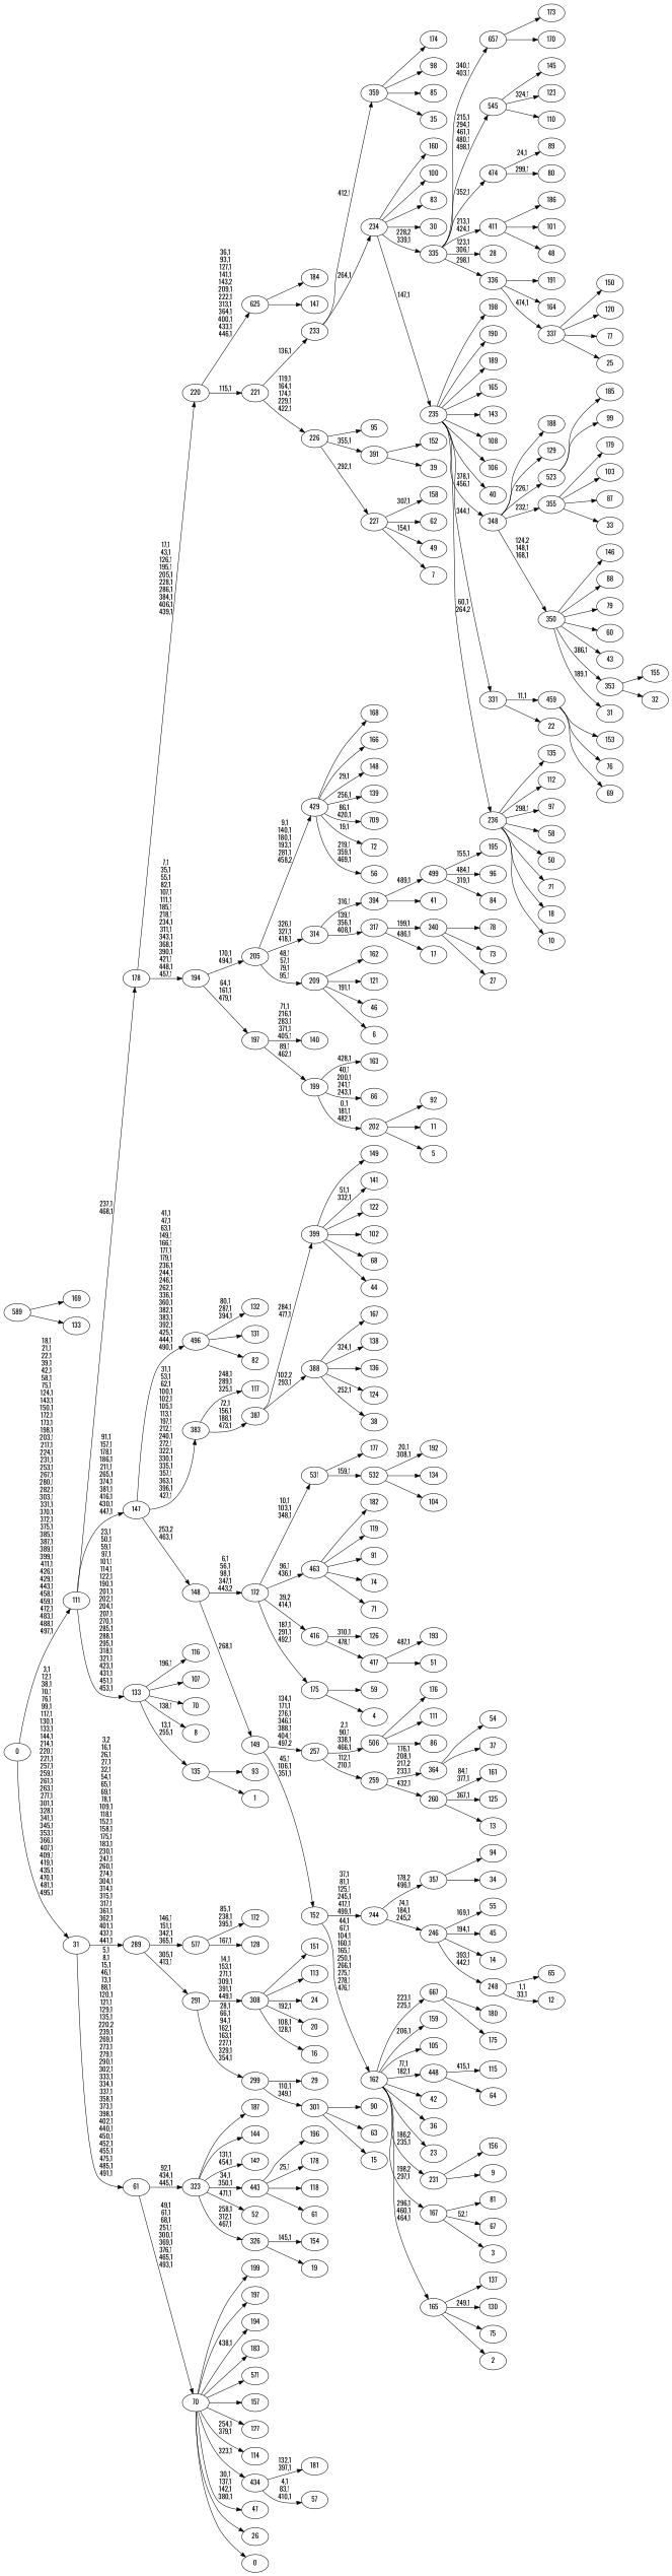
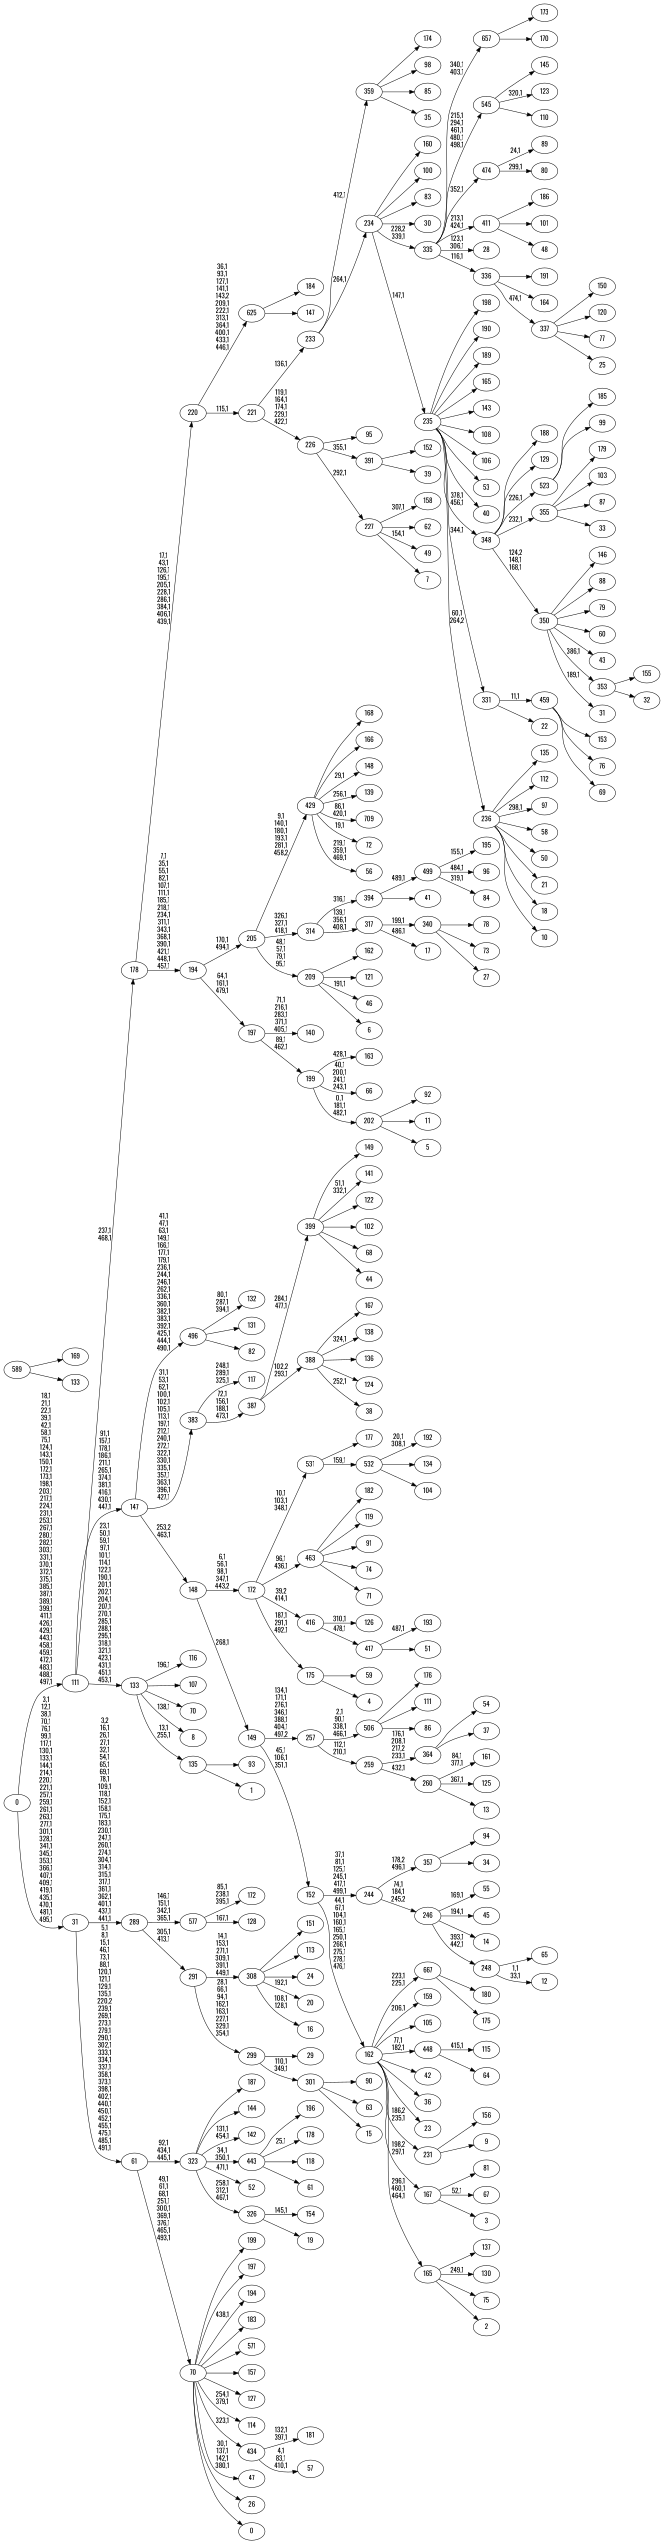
  digraph {
    fontname=Oswald
    rankdir=LR
    node [fontname=Oswald]
    edge [fontname=Oswald]
    n1 [label=199]
    n2 [label=198]
    n3 [label=197]
    n4 [label=196]
    n5 [label=195]
    n6 [label=194]
    n7 [label=193]
    n8 [label=192]
    n9 [label=191]
    n10 [label=190]
    n11 [label=189]
    n12 [label=188]
    n13 [label=187]
    n14 [label=186]
    n15 [label=185]
    n16 [label=184]
    n17 [label=183]
    n18 [label=182]
    n19 [label=181]
    n20 [label=180]
    n21 [label=179]
    n22 [label=178]
    n23 [label=177]
    n24 [label=176]
    n25 [label=175]
    667
    n27 [label=174]
    n28 [label=173]
    n29 [label=172]
    n30 [label=571]
    n31 [label=170]
    657
    n33 [label=169]
    n34 [label=168]
    n35 [label=167]
    n36 [label=166]
    n37 [label=165]
    n38 [label=164]
    n39 [label=163]
    n40 [label=162]
    n41 [label=161]
    n42 [label=160]
    n43 [label=159]
    n44 [label=158]
    n45 [label=157]
    n46 [label=156]
    n47 [label=155]
    n48 [label=154]
    n49 [label=153]
    n50 [label=152]
    n51 [label=151]
    n52 [label=150]
    n53 [label=149]
    n54 [label=148]
    n55 [label=147]
    625
    n57 [label=146]
    n58 [label=145]
    n59 [label=144]
    n60 [label=143]
    n61 [label=142]
    n62 [label=141]
    n63 [label=140]
    n64 [label=139]
    n65 [label=138]
    n66 [label=137]
    n67 [label=136]
    n68 [label=135]
    n69 [label=134]
    n70 [label=133]
    589
    n72 [label=132]
    n73 [label=131]
    n74 [label=130]
    n75 [label=129]
    n76 [label=128]
    577
    n78 [label=127]
    n79 [label=126]
    n80 [label=125]
    n81 [label=124]
    n82 [label=123]
    n83 [label=122]
    n84 [label=121]
    n85 [label=120]
    n86 [label=119]
    n87 [label=118]
    n88 [label=117]
    n89 [label=116]
    n90 [label=115]
    n91 [label=114]
    n92 [label=113]
    n93 [label=112]
    n94 [label=111]
    n95 [label=110]
    545
    n97 [label=709]
    n98 [label=108]
    n99 [label=107]
    n100 [label=106]
    n101 [label=105]
    n102 [label=104]
    532
    531
    n105 [label=103]
    n106 [label=102]
    n107 [label=101]
    n108 [label=100]
    n109 [label=99]
    523
    n111 [label=98]
    n112 [label=97]
    n113 [label=96]
    n114 [label=95]
    n115 [label=94]
    n116 [label=93]
    n117 [label=92]
    n118 [label=91]
    n119 [label=90]
    n120 [label=89]
    n121 [label=88]
    n122 [label=87]
    n123 [label=86]
    506
    n125 [label=85]
    n126 [label=84]
    499
    n128 [label=83]
    n129 [label=82]
    496
    n131 [label=81]
    n132 [label=80]
    474
    n134 [label=79]
    n135 [label=78]
    n136 [label=77]
    n137 [label=76]
    n138 [label=75]
    n139 [label=74]
    n140 [label=73]
    n141 [label=72]
    n142 [label=71]
    463
    n144 [label=70]
    n145 [label=69]
    459
    n147 [label=68]
    n148 [label=67]
    n149 [label=66]
    n150 [label=65]
    n151 [label=64]
    448
    n153 [label=63]
    n154 [label=62]
    n155 [label=61]
    443
    n157 [label=60]
    n158 [label=59]
    n159 [label=58]
    n160 [label=57]
    434
    n162 [label=56]
    429
    n164 [label=55]
    n165 [label=54]
+   n166 [label=53]
    n167 [label=52]
    n168 [label=51]
    417
    416
    n171 [label=50]
    n172 [label=49]
    n173 [label=48]
    411
    n175 [label=47]
    n176 [label=46]
    n177 [label=45]
    n178 [label=44]
    399
    n180 [label=43]
    n181 [label=42]
    n182 [label=41]
    394
    n184 [label=40]
    n185 [label=39]
    391
    n187 [label=38]
    388
    387
    383
    n191 [label=37]
    364
    n193 [label=36]
    n194 [label=35]
    359
    n196 [label=34]
    357
    n198 [label=33]
    355
    n200 [label=32]
    353
    n202 [label=31]
    350
    348
    n205 [label=30]
    n206 [label=29]
    n207 [label=28]
    n208 [label=27]
    340
    n210 [label=26]
    n211 [label=25]
    337
    336
    335
    n215 [label=24]
    n216 [label=23]
    n217 [label=22]
    331
    n219 [label=21]
    n220 [label=20]
    n221 [label=19]
    326
    323
    n224 [label=18]
    n225 [label=17]
    317
    314
    n228 [label=16]
    308
    n230 [label=15]
    301
    299
    291
    289
    n235 [label=14]
    n236 [label=13]
    260
    259
    257
    n240 [label=12]
    248
    246
    244
    n244 [label=11]
    n245 [label=10]
    236
    235
    234
    233
    n250 [label=9]
    231
    n252 [label=8]
    n253 [label=7]
    227
    226
    221
    220
    n258 [label=6]
    209
    205
    n261 [label=5]
    202
    199
    197
    194
    178
    n267 [label=4]
    175
    172
    n270 [label=3]
    167
    n272 [label=2]
    165
    162
    152
    149
    148
    147
    n279 [label=1]
    135
    133
    111
    n283 [label=0]
    70
    61
    31
    0
    667 -> n20
    667 -> n25
    657 -> n28
    657 -> n31
    625 -> n16
    625 -> n55
    589 -> n33
    589 -> n70
    577 -> n29 [label="85,1\n238,1\n395,1"]
    577 -> n76 [label="167,1"]
    545 -> n58
-   545 -> n82 [label="324,1"]
+   545 -> n82 [label="320,1"]
    545 -> n95
    532 -> n8 [label="20,1\n308,1"]
    532 -> n69
    532 -> n102
    531 -> n23
    531 -> 532 [label="159,1"]
    523 -> n15
    523 -> n109
    506 -> n24
    506 -> n94
    506 -> n123
    499 -> n5 [label="155,1"]
    499 -> n113 [label="484,1"]
    499 -> n126 [label="319,1"]
    496 -> n72 [label="80,1\n287,1\n394,1"]
    496 -> n73
    496 -> n129
    474 -> n120 [label="24,1"]
    474 -> n132 [label="299,1"]
    463 -> n18
    463 -> n86
    463 -> n118
    463 -> n139
    463 -> n142
    459 -> n49
    459 -> n137
    459 -> n145
    448 -> n90 [label="415,1"]
    448 -> n151
    443 -> n4
    443 -> n22 [label="25,1"]
    443 -> n87
    443 -> n155
    434 -> n19 [label="132,1\n397,1"]
    434 -> n160 [label="4,1\n83,1\n410,1"]
    429 -> n34
    429 -> n36
    429 -> n54 [label="29,1"]
    429 -> n64 [label="256,1"]
    429 -> n97 [label="86,1\n420,1"]
    429 -> n141 [label="19,1"]
    429 -> n162 [label="219,1\n359,1\n469,1"]
    417 -> n7 [label="487,1"]
    417 -> n168
    416 -> n79 [label="310,1"]
    416 -> 417 [label="478,1"]
    411 -> n14
    411 -> n107
    411 -> n173
    399 -> n53
    399 -> n62 [label="51,1\n332,1"]
    399 -> n83
    399 -> n106
    399 -> n147
    399 -> n178
    394 -> 499 [label="489,1"]
    394 -> n182
    391 -> n50
    391 -> n185
    388 -> n35
    388 -> n65 [label="324,1"]
    388 -> n67
    388 -> n81
    388 -> n187 [label="252,1"]
    387 -> 399 [label="284,1\n477,1"]
    387 -> 388 [label="102,2\n293,1"]
    383 -> n88 [label="248,1\n289,1\n325,1"]
    383 -> 387 [label="72,1\n156,1\n188,1\n473,1"]
    364 -> n165
    364 -> n191
    359 -> n27
    359 -> n111
    359 -> n125
    359 -> n194
    357 -> n115
    357 -> n196
    355 -> n21
    355 -> n105
    355 -> n122
    355 -> n198
    353 -> n47
    353 -> n200
    350 -> n57
    350 -> n121
    350 -> n134
    350 -> n157
    350 -> n180
    350 -> 353 [label="386,1"]
    350 -> n202 [label="189,1"]
    348 -> n12
    348 -> n75
    348 -> 523 [label="226,1"]
    348 -> 355 [label="232,1"]
    348 -> 350 [label="124,2\n148,1\n168,1"]
    340 -> n135
    340 -> n140
    340 -> n208
    337 -> n52
    337 -> n85
    337 -> n136
    337 -> n211
    336 -> n9
    336 -> n38
    336 -> 337 [label="474,1"]
    335 -> 657 [label="340,1\n403,1"]
    335 -> 545 [label="215,1\n294,1\n461,1\n480,1\n498,1"]
    335 -> 474 [label="352,1"]
    335 -> 411 [label="213,1\n424,1"]
    335 -> n207 [label="123,1\n306,1"]
-   335 -> 336 [label="298,1"]
+   335 -> 336 [label="116,1"]
    331 -> 459 [label="11,1"]
    331 -> n217
    326 -> n48 [label="145,1"]
    326 -> n221
    323 -> n13
    323 -> n59
    323 -> n61 [label="131,1\n454,1"]
    323 -> 443 [label="34,1\n350,1"]
    323 -> n167 [label="471,1"]
    323 -> 326 [label="258,1\n312,1\n467,1"]
    317 -> 340 [label="199,1"]
    317 -> n225 [label="486,1"]
    314 -> 394 [label="316,1"]
    314 -> 317 [label="139,1\n356,1\n408,1"]
    308 -> n51
    308 -> n92
    308 -> n215
    308 -> n220 [label="192,1"]
    308 -> n228 [label="108,1\n128,1"]
    301 -> n119
    301 -> n153
    301 -> n230
    299 -> n206
    299 -> 301 [label="110,1\n349,1"]
    291 -> 308 [label="14,1\n153,1\n271,1\n309,1\n391,1\n449,1"]
    291 -> 299 [label="28,1\n66,1\n94,1\n162,1\n163,1\n227,1\n329,1\n354,1"]
    289 -> 577 [label="146,1\n151,1\n342,1\n365,1"]
    289 -> 291 [label="305,1\n413,1"]
    260 -> n41 [label="84,1\n377,1"]
    260 -> n80 [label="367,1"]
    260 -> n236
    259 -> 364 [label="176,1\n208,1\n217,2\n233,1"]
    259 -> 260 [label="432,1"]
    257 -> 506 [label="2,1\n90,1\n338,1\n466,1"]
    257 -> 259 [label="112,1\n210,1"]
    248 -> n150
    248 -> n240 [label="1,1\n33,1"]
    246 -> n164 [label="169,1"]
    246 -> n177 [label="194,1"]
    246 -> n235
    246 -> 248 [label="393,1\n442,1"]
    244 -> 357 [label="178,2\n496,1"]
    244 -> 246 [label="74,1\n184,1\n245,2"]
    236 -> n68
    236 -> n93
    236 -> n112 [label="298,1"]
    236 -> n159
    236 -> n171
    236 -> n219
    236 -> n224
    236 -> n245
    235 -> n2
    235 -> n10
    235 -> n11
    235 -> n37
    235 -> n60
    235 -> n98
    235 -> n100
+   235 -> n166
    235 -> n184
    235 -> 348 [label="378,1\n456,1"]
    235 -> 331 [label="344,1"]
    235 -> 236 [label="60,1\n264,2"]
    234 -> n42
    234 -> n108
    234 -> n128
    234 -> n205
    234 -> 335 [label="228,2\n339,1"]
    234 -> 235 [label="147,1"]
    233 -> 359 [label="412,1"]
    233 -> 234 [label="264,1"]
    231 -> n46
    231 -> n250
    227 -> n44 [label="307,1"]
    227 -> n154
    227 -> n172 [label="154,1"]
    227 -> n253
    226 -> n114
    226 -> 391 [label="355,1"]
    226 -> 227 [label="292,1"]
    221 -> 233 [label="136,1"]
    221 -> 226 [label="119,1\n164,1\n174,1\n229,1\n422,1"]
    220 -> 625 [label="36,1\n93,1\n127,1\n141,1\n143,2\n209,1\n222,1\n313,1\n364,1\n400,1\n433,1\n446,1"]
    220 -> 221 [label="115,1"]
    209 -> n40
    209 -> n84
    209 -> n176 [label="191,1"]
    209 -> n258
    205 -> 429 [label="9,1\n140,1\n180,1\n193,1\n281,1\n458,2"]
    205 -> 314 [label="326,1\n327,1\n418,1"]
    205 -> 209 [label="48,1\n57,1\n79,1\n95,1"]
    202 -> n117
    202 -> n244
    202 -> n261
    199 -> n39 [label="428,1"]
    199 -> n149 [label="40,1\n200,1\n241,1\n243,1"]
    199 -> 202 [label="0,1\n181,1\n482,1"]
    197 -> n63 [label="71,1\n216,1\n283,1\n371,1\n405,1"]
    197 -> 199 [label="89,1\n462,1"]
    194 -> 205 [label="170,1\n494,1"]
    194 -> 197 [label="64,1\n161,1\n479,1"]
    178 -> 220 [label="17,1\n43,1\n126,1\n195,1\n205,1\n228,1\n286,1\n384,1\n406,1\n439,1"]
    178 -> 194 [label="7,1\n35,1\n55,1\n82,1\n107,1\n111,1\n185,1\n218,1\n234,1\n311,1\n343,1\n368,1\n390,1\n421,1\n448,1\n457,1"]
    175 -> n158
    175 -> n267
    172 -> 531 [label="10,1\n103,1\n348,1"]
    172 -> 463 [label="96,1\n436,1"]
    172 -> 416 [label="39,2\n414,1"]
    172 -> 175 [label="187,1\n291,1\n492,1"]
    167 -> n131
    167 -> n148 [label="52,1"]
    167 -> n270
    165 -> n66
    165 -> n74 [label="249,1"]
    165 -> n138
    165 -> n272
    162 -> 667 [label="223,1\n225,1"]
    162 -> n43 [label="206,1"]
    162 -> n101
    162 -> 448 [label="77,1\n182,1"]
    162 -> n181
    162 -> n193
    162 -> n216
    162 -> 231 [label="186,2\n235,1"]
    162 -> 167 [label="198,2\n297,1"]
    162 -> 165 [label="296,1\n460,1\n464,1"]
    152 -> 244 [label="37,1\n81,1\n125,1\n245,1\n417,1\n499,1"]
    152 -> 162 [label="44,1\n67,1\n104,1\n160,1\n165,1\n250,1\n266,1\n275,1\n278,1\n476,1"]
    149 -> 257 [label="134,1\n171,1\n276,1\n346,1\n388,1\n404,1\n497,2"]
    149 -> 152 [label="45,1\n106,1\n351,1"]
    148 -> 172 [label="6,1\n56,1\n98,1\n347,1\n443,2"]
    148 -> 149 [label="268,1"]
    147 -> 496 [label="41,1\n47,1\n63,1\n149,1\n166,1\n177,1\n179,1\n236,1\n244,1\n246,1\n262,1\n336,1\n360,1\n382,1\n383,1\n392,1\n425,1\n444,1\n490,1"]
    147 -> 383 [label="31,1\n53,1\n62,1\n100,1\n102,1\n105,1\n113,1\n197,1\n212,1\n240,1\n272,1\n322,1\n330,1\n335,1\n357,1\n363,1\n396,1\n427,1"]
    147 -> 148 [label="253,2\n463,1"]
    135 -> n116
    135 -> n279
    133 -> n89 [label="196,1"]
    133 -> n99
    133 -> n144
    133 -> n252 [label="138,1"]
    133 -> 135 [label="13,1\n255,1"]
    111 -> 178 [label="237,1\n468,1"]
    111 -> 147 [label="91,1\n157,1\n178,1\n186,1\n211,1\n265,1\n374,1\n381,1\n416,1\n430,1\n447,1"]
    111 -> 133 [label="23,1\n50,1\n59,1\n97,1\n101,1\n114,1\n122,1\n190,1\n201,1\n202,1\n204,1\n207,1\n270,1\n285,1\n288,1\n295,1\n318,1\n321,1\n423,1\n431,1\n451,1\n453,1"]
    70 -> n1
    70 -> n3
    70 -> n6 [label="438,1"]
    70 -> n17
    70 -> n30
    70 -> n45
    70 -> n78
    70 -> n91 [label="254,1\n379,1"]
    70 -> 434 [label="323,1"]
    70 -> n175 [label="30,1\n137,1\n142,1\n380,1"]
    70 -> n210
    70 -> n283
    61 -> 323 [label="92,1\n434,1\n445,1"]
    61 -> 70 [label="49,1\n61,1\n68,1\n251,1\n300,1\n369,1\n376,1\n465,1\n493,1"]
    31 -> 289 [label="3,2\n16,1\n26,1\n27,1\n32,1\n54,1\n65,1\n69,1\n78,1\n109,1\n118,1\n152,1\n158,1\n175,1\n183,1\n230,1\n247,1\n260,1\n274,1\n304,1\n314,1\n315,1\n317,1\n361,1\n362,1\n401,1\n437,1\n441,1"]
    31 -> 61 [label="5,1\n8,1\n15,1\n46,1\n73,1\n88,1\n120,1\n121,1\n129,1\n135,1\n220,2\n239,1\n269,1\n273,1\n279,1\n290,1\n302,1\n333,1\n334,1\n337,1\n358,1\n373,1\n398,1\n402,1\n440,1\n450,1\n452,1\n455,1\n475,1\n485,1\n491,1"]
    0 -> 111 [label="18,1\n21,1\n22,1\n39,1\n42,1\n58,1\n75,1\n124,1\n143,1\n150,1\n172,1\n173,1\n198,1\n203,1\n217,1\n224,1\n231,1\n253,1\n267,1\n280,1\n282,1\n303,1\n331,1\n370,1\n372,1\n375,1\n385,1\n387,1\n389,1\n399,1\n411,1\n426,1\n429,1\n443,1\n458,1\n459,1\n472,1\n483,1\n488,1\n497,1"]
    0 -> 31 [label="3,1\n12,1\n38,1\n70,1\n76,1\n99,1\n117,1\n130,1\n133,1\n144,1\n214,1\n220,1\n221,1\n257,1\n259,1\n261,1\n263,1\n277,1\n301,1\n328,1\n341,1\n345,1\n353,1\n366,1\n407,1\n409,1\n419,1\n435,1\n470,1\n481,1\n495,1"]
  }
